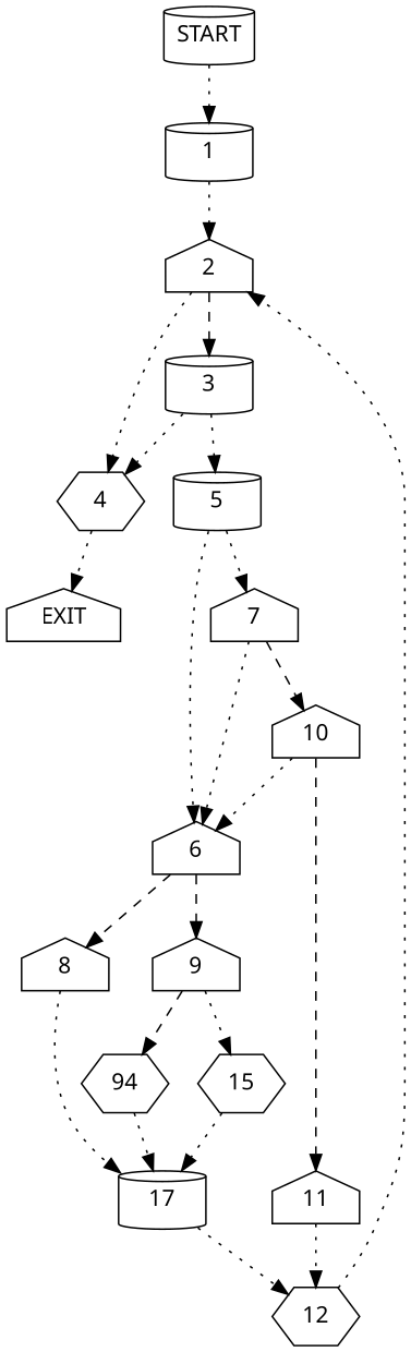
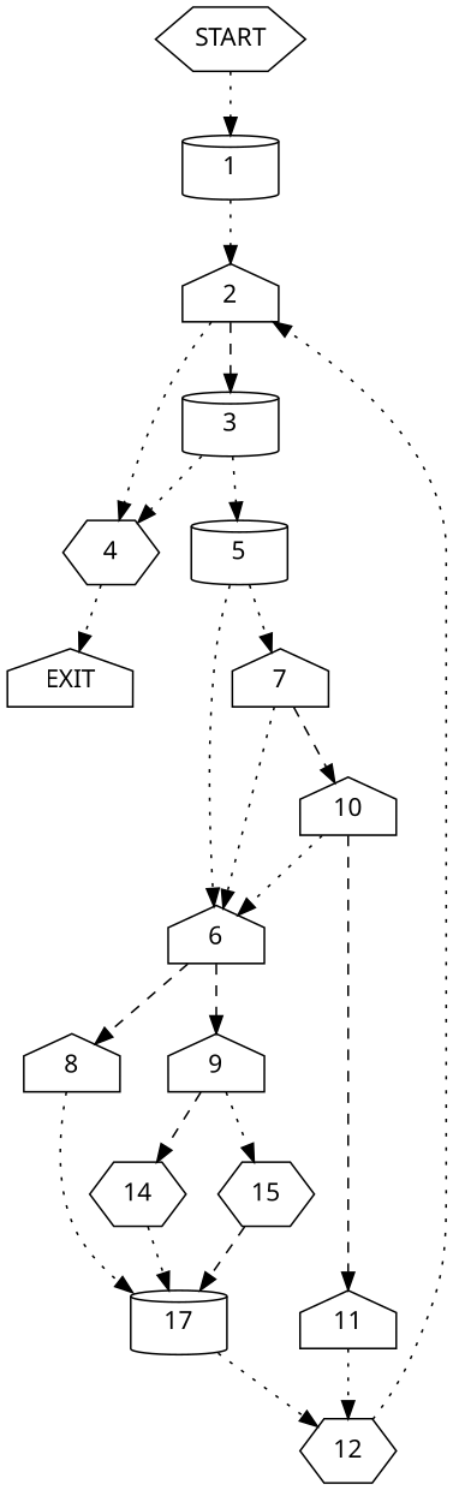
  digraph {
    fontname="Noto Sans"
    node [fontname="Noto Sans" shape=house]
    edge [fontname="Noto Sans" style=dotted]
-   n1 [label=START shape=cylinder]
+   n1 [label=START shape=hexagon]
    1 [shape=cylinder]
    2
    n4 [label=EXIT]
    3 [shape=cylinder]
    4 [shape=hexagon]
    5 [shape=cylinder]
    6
    7
    8
    9
    10
    n13 [label=17 shape=cylinder]
-   14 [shape=hexagon label=94]
+   14 [shape=hexagon]
    15 [shape=hexagon]
    11
    12 [shape=hexagon]
    n1 -> 1
    1 -> 2
    2 -> 3 [style=dashed]
    2 -> 4
    3 -> 4
    3 -> 5
    4 -> n4
    5 -> 6
    5 -> 7
    6 -> 8 [style=dashed]
    6 -> 9 [style=dashed]
    7 -> 6
    7 -> 10 [style=dashed]
    8 -> n13
    9 -> 14 [style=dashed]
    9 -> 15
    10 -> 6
    10 -> 11 [style=dashed]
    n13 -> 12
    14 -> n13
-   15 -> n13
+   15 -> n13 [style=dashed]
    11 -> 12
    12 -> 2
  }
